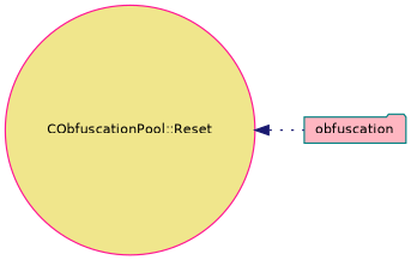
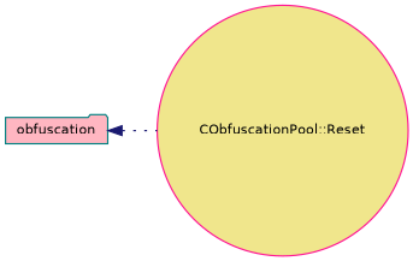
  digraph {
    rankdir=LR
    node [fontname=Helvetica fontsize=10 style=filled]
    n1 [color=deeppink fillcolor=khaki fontcolor=black height=0.2 label="CObfuscationPool::Reset" shape=circle width=0.4]
    n2 [color=teal fillcolor=lightpink height=0.2 label=obfuscation shape=folder width=0.4]
-   n1 -> n2 [color=midnightblue dir=back fontname=Helvetica fontsize=10 labelfontname=Helvetica labelfontsize=10 style=dotted]
+   n2 -> n1 [color=midnightblue dir=back fontname=Helvetica fontsize=10 labelfontname=Helvetica labelfontsize=10 style=dotted]
  }
